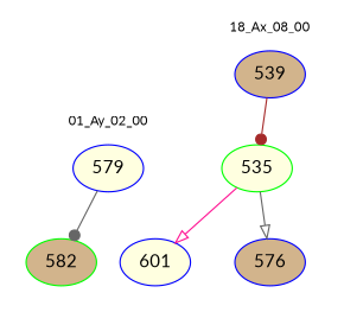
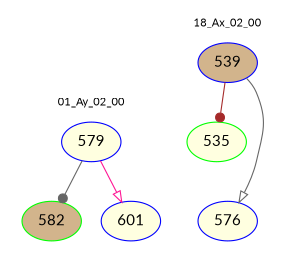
  digraph {
    fontname=Lato
    node [color=blue fillcolor=lightyellow fontname=Lato style=filled]
    edge [arrowhead=onormal color=gray40 fontname=Lato]
    n1 [label=579]
    n2 [label=601]
    n3 [color=green fillcolor=tan label=582]
    n4 [fillcolor=tan label=539]
    n5 [color=green label=535]
-   n6 [fillcolor=tan label=576]
+   n6 [label=576]
    subgraph cluster_1 {
      color=white
      fontsize=10
      label="01_Ay_02_00"
      n1
      n2
      n3
    }
    subgraph cluster_2 {
      color=white
      fontsize=10
-     label="18_Ax_08_00"
+     label="18_Ax_02_00"
      n4
      n5
      n6
    }
-   n5 -> n2 [color=deeppink]
+   n1 -> n2 [color=deeppink]
    n1 -> n3 [arrowhead=dot]
    n4 -> n5 [arrowhead=dot color=brown]
-   n5 -> n6
+   n4 -> n6
  }
